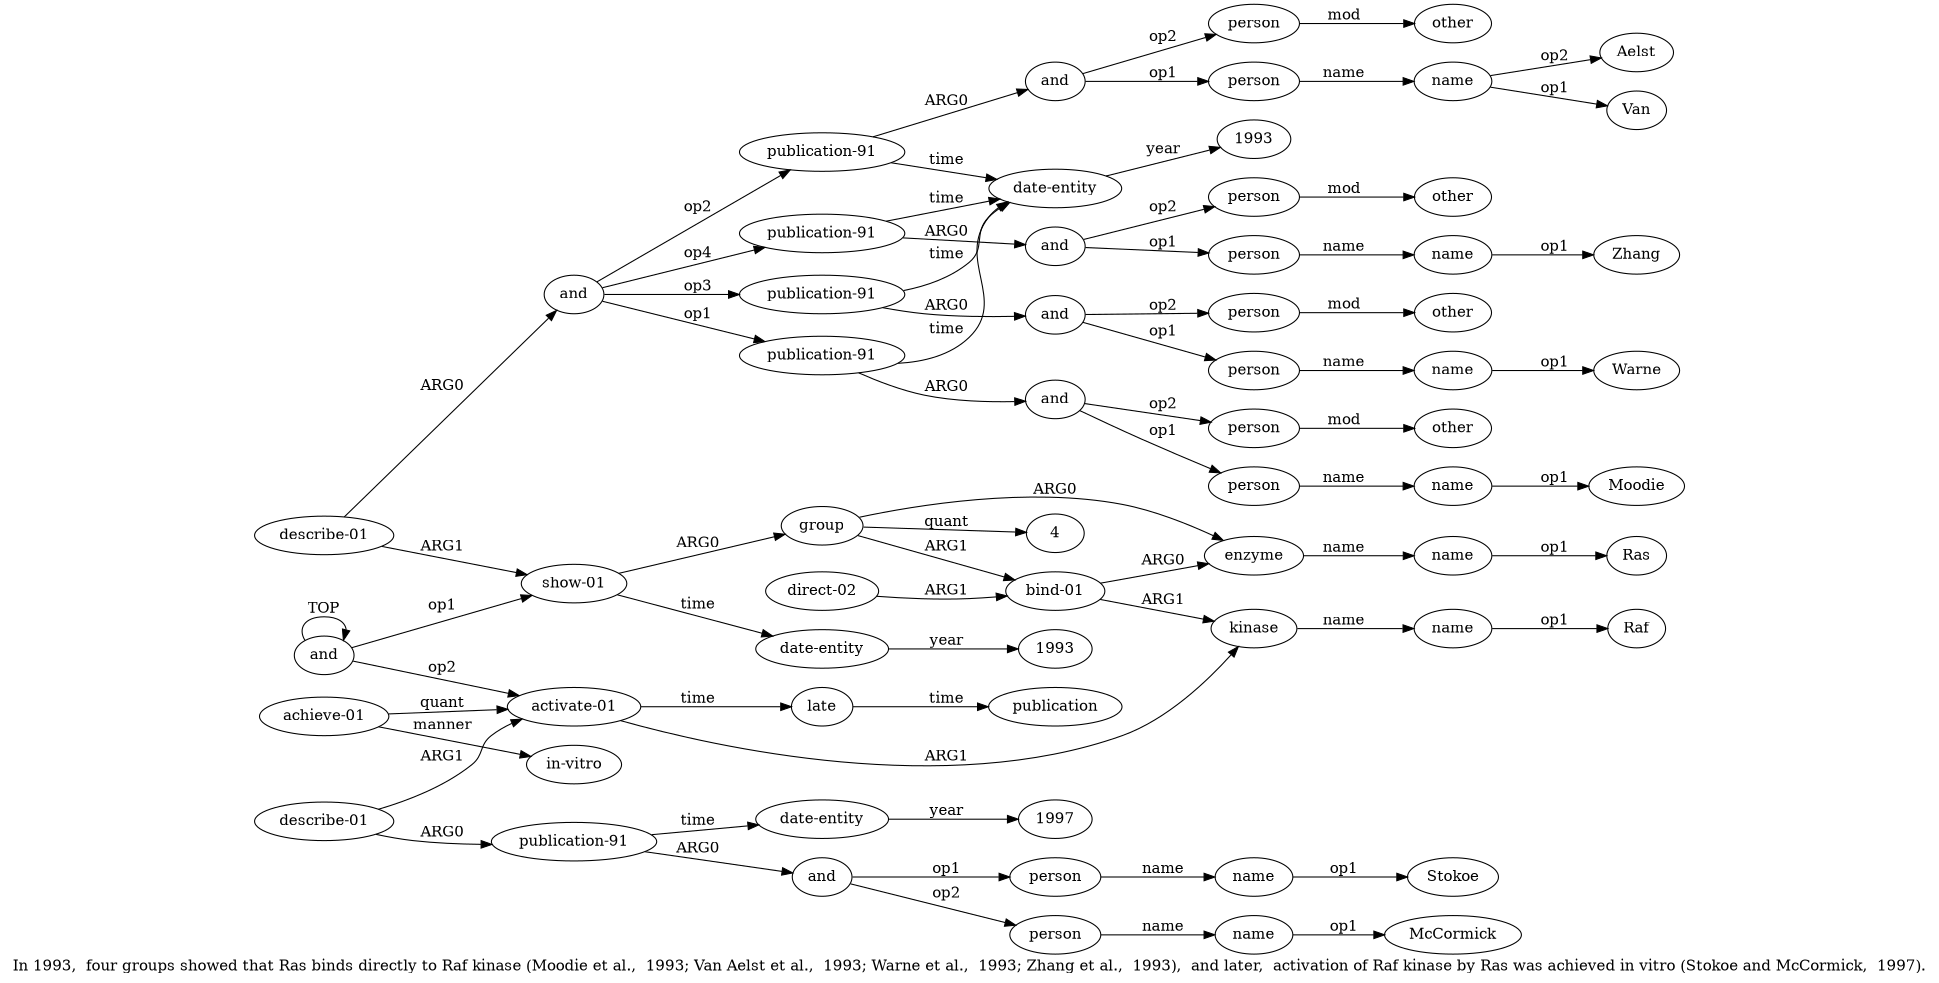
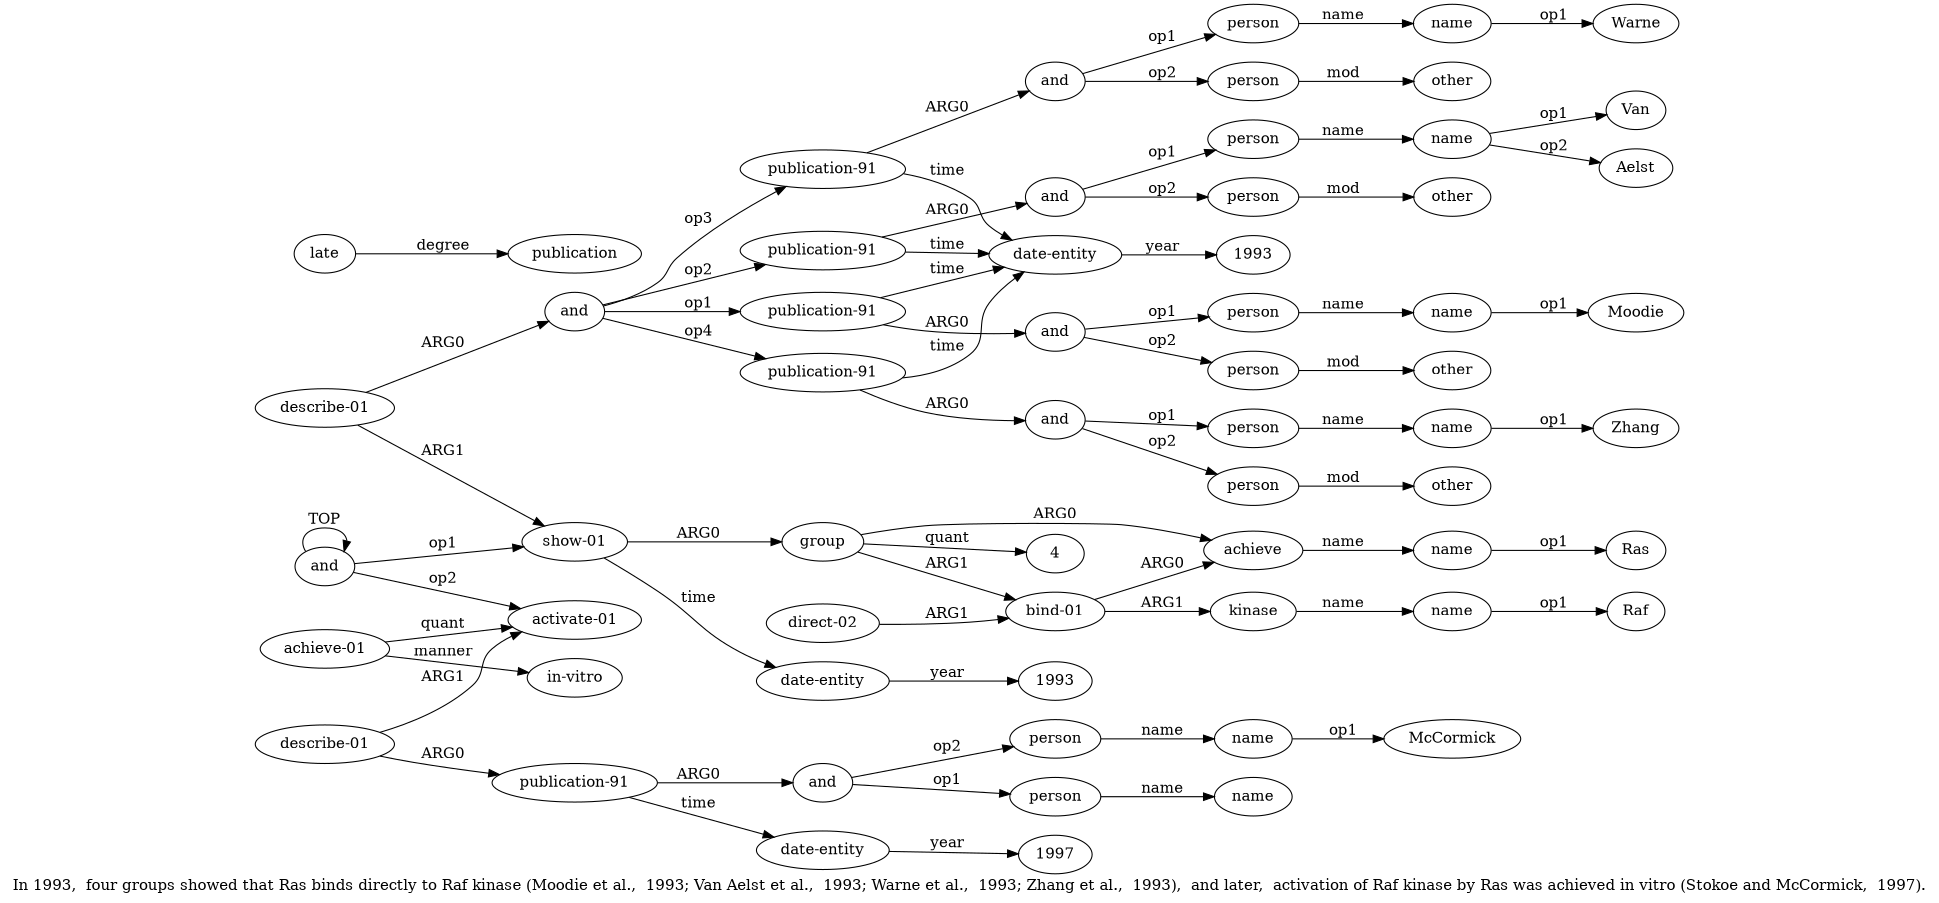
  digraph {
    label="In 1993,  four groups showed that Ras binds directly to Raf kinase (Moodie et al.,  1993; Van Aelst et al.,  1993; Warne et al.,  1993; Zhang et al.,  1993),  and later,  activation of Raf kinase by Ras was achieved in vitro (Stokoe and McCormick,  1997)."
    rankdir=LR
    node [color=black gold_ind=-1 gold_label=person test_ind=-1 test_label=person]
    edge [color=black gold_label=op1 test_label=op1]
    n1 [gold_ind=20 gold_label=and label=and test_ind=20 test_label=and]
    n2 [gold_ind=21 label=person test_ind=21]
    n3 [gold_ind=23 label=person test_ind=23]
    n4 [gold_ind=22 gold_label=name label=name test_ind=22 test_label=name]
    n5 [gold_ind=24 gold_label=other label=other test_ind=24 test_label=other]
    n6 [gold_label=Aelst label=Aelst test_label=Aelst]
    n7 [gold_label=Van label=Van test_label=Van]
    n8 [gold_ind=25 gold_label="publication-91" label="publication-91" test_ind=25 test_label="publication-91"]
    n9 [gold_ind=26 gold_label=and label=and test_ind=26 test_label=and]
    n10 [gold_ind=18 gold_label="date-entity" label="date-entity" test_ind=18 test_label="date-entity"]
    n11 [gold_ind=27 label=person test_ind=27]
    n12 [gold_ind=29 label=person test_ind=29]
    n13 [gold_label=1993 label=1993 test_label=1993]
    n14 [gold_ind=28 gold_label=name label=name test_ind=28 test_label=name]
    n15 [gold_ind=30 gold_label=other label=other test_ind=30 test_label=other]
    n16 [gold_label=Warne label=Warne test_label=Warne]
    n17 [gold_label=1993 label=1993 test_label=1993]
-   n18 [gold_label=Stokoe label=Stokoe test_label=Stokoe]
    n19 [gold_ind=31 gold_label="publication-91" label="publication-91" test_ind=31 test_label="publication-91"]
    n20 [gold_ind=32 gold_label=and label=and test_ind=32 test_label=and]
    n21 [gold_ind=33 label=person test_ind=33]
    n22 [gold_ind=35 label=person test_ind=35]
    n23 [gold_ind=34 gold_label=name label=name test_ind=34 test_label=name]
    n24 [gold_ind=36 gold_label=other label=other test_ind=36 test_label=other]
    n25 [gold_ind=37 gold_label="activate-01" label="activate-01" test_ind=37 test_label="activate-01"]
    n26 [gold_ind=6 gold_label=kinase label=kinase test_ind=6 test_label=kinase]
    n27 [gold_ind=40 gold_label=late label=late test_ind=40 test_label=late]
-   n28 [gold_ind=4 gold_label=enzyme label=enzyme test_ind=4 test_label=enzyme]
+   n28 [gold_ind=4 gold_label=enzyme label=achieve test_ind=4 test_label=enzyme]
    n29 [gold_ind=5 gold_label=name label=name test_ind=5 test_label=name]
    n30 [gold_ind=7 gold_label=name label=name test_ind=7 test_label=name]
    n31 [gold_ind=41 gold_label=more label=publication test_ind=41 test_label=more]
    n32 [gold_label=Ras label=Ras test_label=Ras]
    n33 [gold_label=Raf label=Raf test_label=Raf]
    n34 [gold_label=Zhang label=Zhang test_label=Zhang]
    n35 [gold_label=McCormick label=McCormick test_label=McCormick]
    n36 [gold_ind=15 gold_label=name label=name test_ind=15 test_label=name]
    n37 [gold_label=Moodie label=Moodie test_label=Moodie]
    n38 [gold_ind=14 label=person test_ind=14]
    n39 [gold_ind=17 gold_label=other label=other test_ind=17 test_label=other]
    n40 [gold_ind=16 label=person test_ind=16]
    n41 [gold_ind=11 gold_label=and label=and test_ind=11 test_label=and]
    n42 [gold_ind=12 gold_label="publication-91" label="publication-91" test_ind=12 test_label="publication-91"]
    n43 [gold_ind=19 gold_label="publication-91" label="publication-91" test_ind=19 test_label="publication-91"]
    n44 [gold_ind=13 gold_label=and label=and test_ind=13 test_label=and]
    n45 [gold_ind=10 gold_label="describe-01" label="describe-01" test_ind=10 test_label="describe-01"]
    n46 [gold_ind=1 gold_label="show-01" label="show-01" test_ind=1 test_label="show-01"]
    n47 [gold_ind=2 gold_label=group label=group test_ind=2 test_label=group]
    n48 [gold_ind=9 gold_label="date-entity" label="date-entity" test_ind=9 test_label="date-entity"]
    n49 [gold_ind=3 gold_label="bind-01" label="bind-01" test_ind=3 test_label="bind-01"]
    n50 [gold_label=4 label=4 test_label=4]
    n51 [gold_label=1997 label=1997 test_label=1997]
    n52 [gold_ind=39 gold_label="in-vitro" label="in-vitro" test_ind=39 test_label="in-vitro"]
    n53 [gold_ind=38 gold_label="achieve-01" label="achieve-01" test_ind=38 test_label="achieve-01"]
    n54 [gold_ind=0 gold_label=and label=and test_ind=0 test_label=and]
    n55 [gold_ind=8 gold_label="direct-02" label="direct-02" test_ind=8 test_label="direct-02"]
    n56 [gold_ind=46 gold_label=name label=name test_ind=46 test_label=name]
    n57 [gold_ind=47 label=person test_ind=47]
    n58 [gold_ind=48 gold_label=name label=name test_ind=48 test_label=name]
    n59 [gold_ind=44 gold_label=and label=and test_ind=44 test_label=and]
    n60 [gold_ind=45 label=person test_ind=45]
    n61 [gold_ind=42 gold_label="describe-01" label="describe-01" test_ind=42 test_label="describe-01"]
    n62 [gold_ind=43 gold_label="publication-91" label="publication-91" test_ind=43 test_label="publication-91"]
    n63 [gold_ind=49 gold_label="date-entity" label="date-entity" test_ind=49 test_label="date-entity"]
    n1 -> n2 [label=op1]
    n1 -> n3 [gold_label=op2 label=op2 test_label=op2]
    n2 -> n4 [gold_label=name label=name test_label=name]
    n3 -> n5 [gold_label=mod label=mod test_label=mod]
    n4 -> n6 [gold_label=op2 label=op2 test_label=op2]
    n4 -> n7 [label=op1]
    n8 -> n9 [gold_label=ARG0 label=ARG0 test_label=ARG0]
    n8 -> n10 [gold_label=time label=time test_label=time]
    n9 -> n11 [label=op1]
    n9 -> n12 [gold_label=op2 label=op2 test_label=op2]
    n10 -> n13 [gold_label=year label=year test_label=year]
    n11 -> n14 [gold_label=name label=name test_label=name]
    n12 -> n15 [gold_label=mod label=mod test_label=mod]
    n14 -> n16 [label=op1]
    n19 -> n10 [gold_label=time label=time test_label=time]
    n19 -> n20 [gold_label=ARG0 label=ARG0 test_label=ARG0]
    n20 -> n21 [label=op1]
    n20 -> n22 [gold_label=op2 label=op2 test_label=op2]
    n21 -> n23 [gold_label=name label=name test_label=name]
    n22 -> n24 [gold_label=mod label=mod test_label=mod]
    n23 -> n34 [label=op1]
-   n25 -> n26 [gold_label=ARG1 label=ARG1 test_label=ARG1]
-   n25 -> n27 [gold_label=time label=time test_label=time]
    n26 -> n30 [gold_label=name label=name test_label=name]
-   n27 -> n31 [gold_label=degree label=time test_label=degree]
+   n27 -> n31 [gold_label=degree label=degree test_label=degree]
    n28 -> n29 [gold_label=name label=name test_label=name]
    n29 -> n32 [label=op1]
    n30 -> n33 [label=op1]
    n36 -> n37 [label=op1]
    n38 -> n36 [gold_label=name label=name test_label=name]
    n40 -> n39 [gold_label=mod label=mod test_label=mod]
    n41 -> n8 [gold_label=op3 label=op3 test_label=op3]
    n41 -> n19 [gold_label=op4 label=op4 test_label=op4]
    n41 -> n42 [label=op1]
    n41 -> n43 [gold_label=op2 label=op2 test_label=op2]
    n42 -> n10 [gold_label=time label=time test_label=time]
    n42 -> n44 [gold_label=ARG0 label=ARG0 test_label=ARG0]
    n43 -> n1 [gold_label=ARG0 label=ARG0 test_label=ARG0]
    n43 -> n10 [gold_label=time label=time test_label=time]
    n44 -> n38 [label=op1]
    n44 -> n40 [gold_label=op2 label=op2 test_label=op2]
    n45 -> n41 [gold_label=ARG0 label=ARG0 test_label=ARG0]
    n45 -> n46 [gold_label=ARG1 label=ARG1 test_label=ARG1]
    n46 -> n47 [gold_label=ARG0 label=ARG0 test_label=ARG0]
    n46 -> n48 [gold_label=time label=time test_label=time]
    n47 -> n28 [gold_label=ARG0 label=ARG0 test_label=ARG0]
    n47 -> n49 [gold_label=ARG1 label=ARG1 test_label=ARG1]
    n47 -> n50 [gold_label=quant label=quant test_label=quant]
    n48 -> n17 [gold_label=year label=year test_label=year]
    n49 -> n26 [gold_label=ARG1 label=ARG1 test_label=ARG1]
    n49 -> n28 [gold_label=ARG0 label=ARG0 test_label=ARG0]
    n53 -> n25 [gold_label=ARG1 label=quant test_label=ARG1]
    n53 -> n52 [gold_label=manner label=manner test_label=manner]
    n54 -> n25 [gold_label=op2 label=op2 test_label=op2]
    n54 -> n46 [label=op1]
    n54 -> n54 [gold_label=TOP label=TOP test_label=TOP]
    n55 -> n49 [gold_label=ARG1 label=ARG1 test_label=ARG1]
-   n56 -> n18 [label=op1]
    n57 -> n58 [gold_label=name label=name test_label=name]
    n58 -> n35 [label=op1]
    n59 -> n57 [gold_label=op2 label=op2 test_label=op2]
    n59 -> n60 [label=op1]
    n60 -> n56 [gold_label=name label=name test_label=name]
    n61 -> n25 [gold_label=ARG1 label=ARG1 test_label=ARG1]
    n61 -> n62 [gold_label=ARG0 label=ARG0 test_label=ARG0]
    n62 -> n59 [gold_label=ARG0 label=ARG0 test_label=ARG0]
    n62 -> n63 [gold_label=time label=time test_label=time]
    n63 -> n51 [gold_label=year label=year test_label=year]
  }
